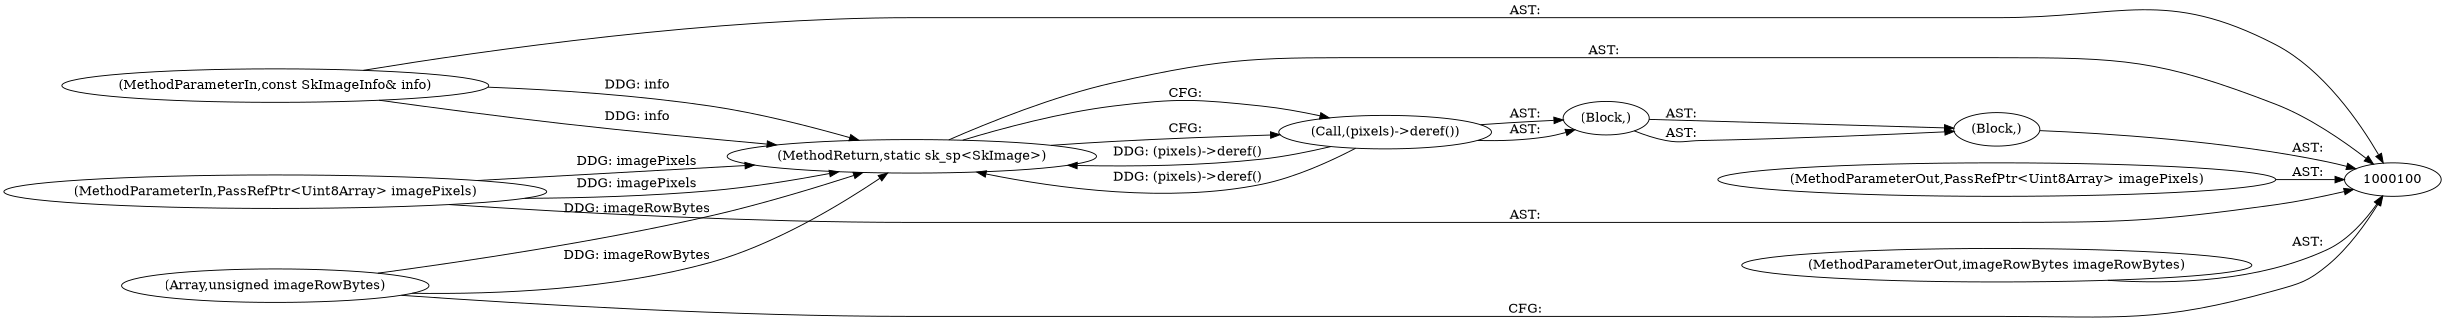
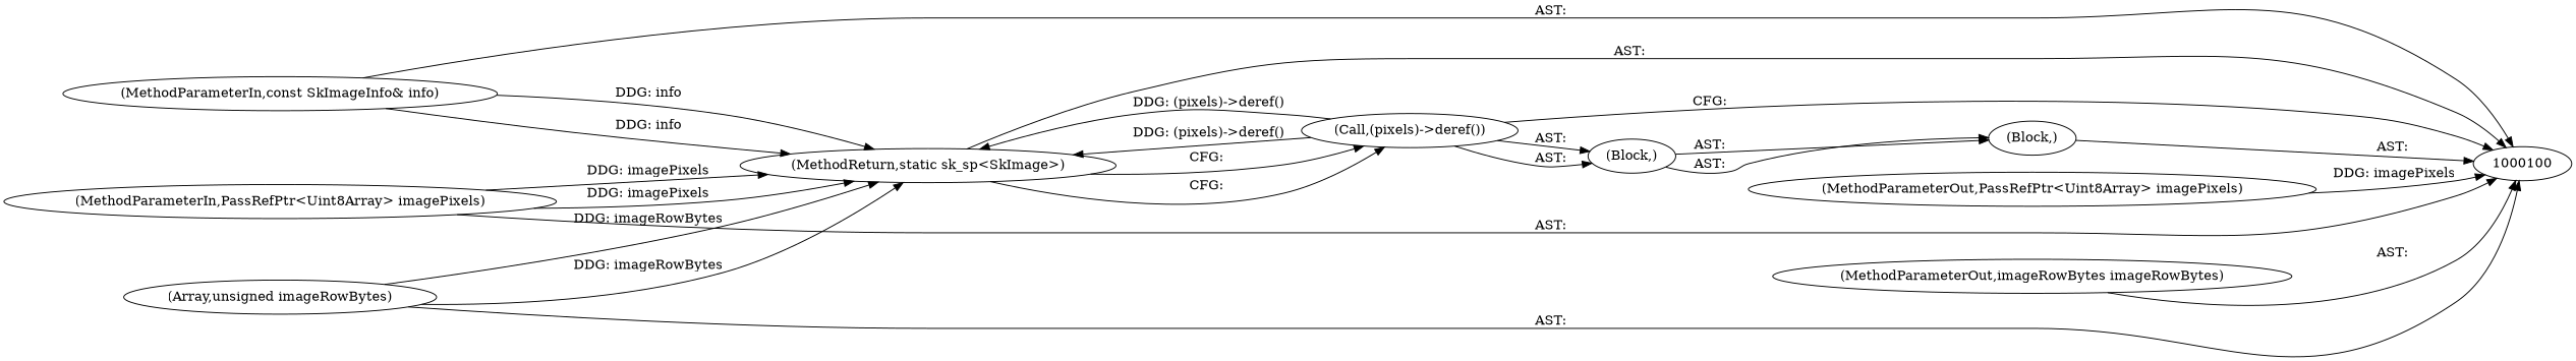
  digraph {
    rankdir=LR
    n1 [label="(MethodReturn,static sk_sp<SkImage>)"]
    n2 [label="(Call,(pixels)->deref())"]
    1000100
    n4 [label="(Block,)"]
    n5 [label="(MethodParameterIn,const SkImageInfo& info)"]
    n6 [label="(MethodParameterIn,PassRefPtr<Uint8Array> imagePixels)"]
    n7 [label="(MethodParameterOut,PassRefPtr<Uint8Array> imagePixels)"]
    n8 [label="(Array,unsigned imageRowBytes)"]
    n9 [label="(MethodParameterOut,imageRowBytes imageRowBytes)"]
    n10 [label="(Block,)"]
    n1 -> n2 [label="CFG: "]
    n1 -> n2 [label="CFG: "]
    n1 -> 1000100 [label="AST: "]
    n2 -> n1 [label="DDG: (pixels)->deref()"]
    n2 -> n1 [label="DDG: (pixels)->deref()"]
+   n2 -> 1000100 [label="CFG: "]
    n2 -> n4 [label="AST: "]
    n2 -> n4 [label="AST: "]
    n4 -> n10 [label="AST: "]
    n4 -> n10 [label="AST: "]
    n5 -> n1 [label="DDG: info"]
    n5 -> n1 [label="DDG: info"]
    n5 -> 1000100 [label="AST: "]
    n6 -> n1 [label="DDG: imagePixels"]
    n6 -> n1 [label="DDG: imagePixels"]
    n6 -> 1000100 [label="AST: "]
-   n7 -> 1000100 [label="AST: "]
+   n7 -> 1000100 [label="DDG: imagePixels"]
    n8 -> n1 [label="DDG: imageRowBytes"]
    n8 -> n1 [label="DDG: imageRowBytes"]
-   n8 -> 1000100 [label="CFG: "]
+   n8 -> 1000100 [label="AST: "]
    n9 -> 1000100 [label="AST: "]
    n10 -> 1000100 [label="AST: "]
  }
